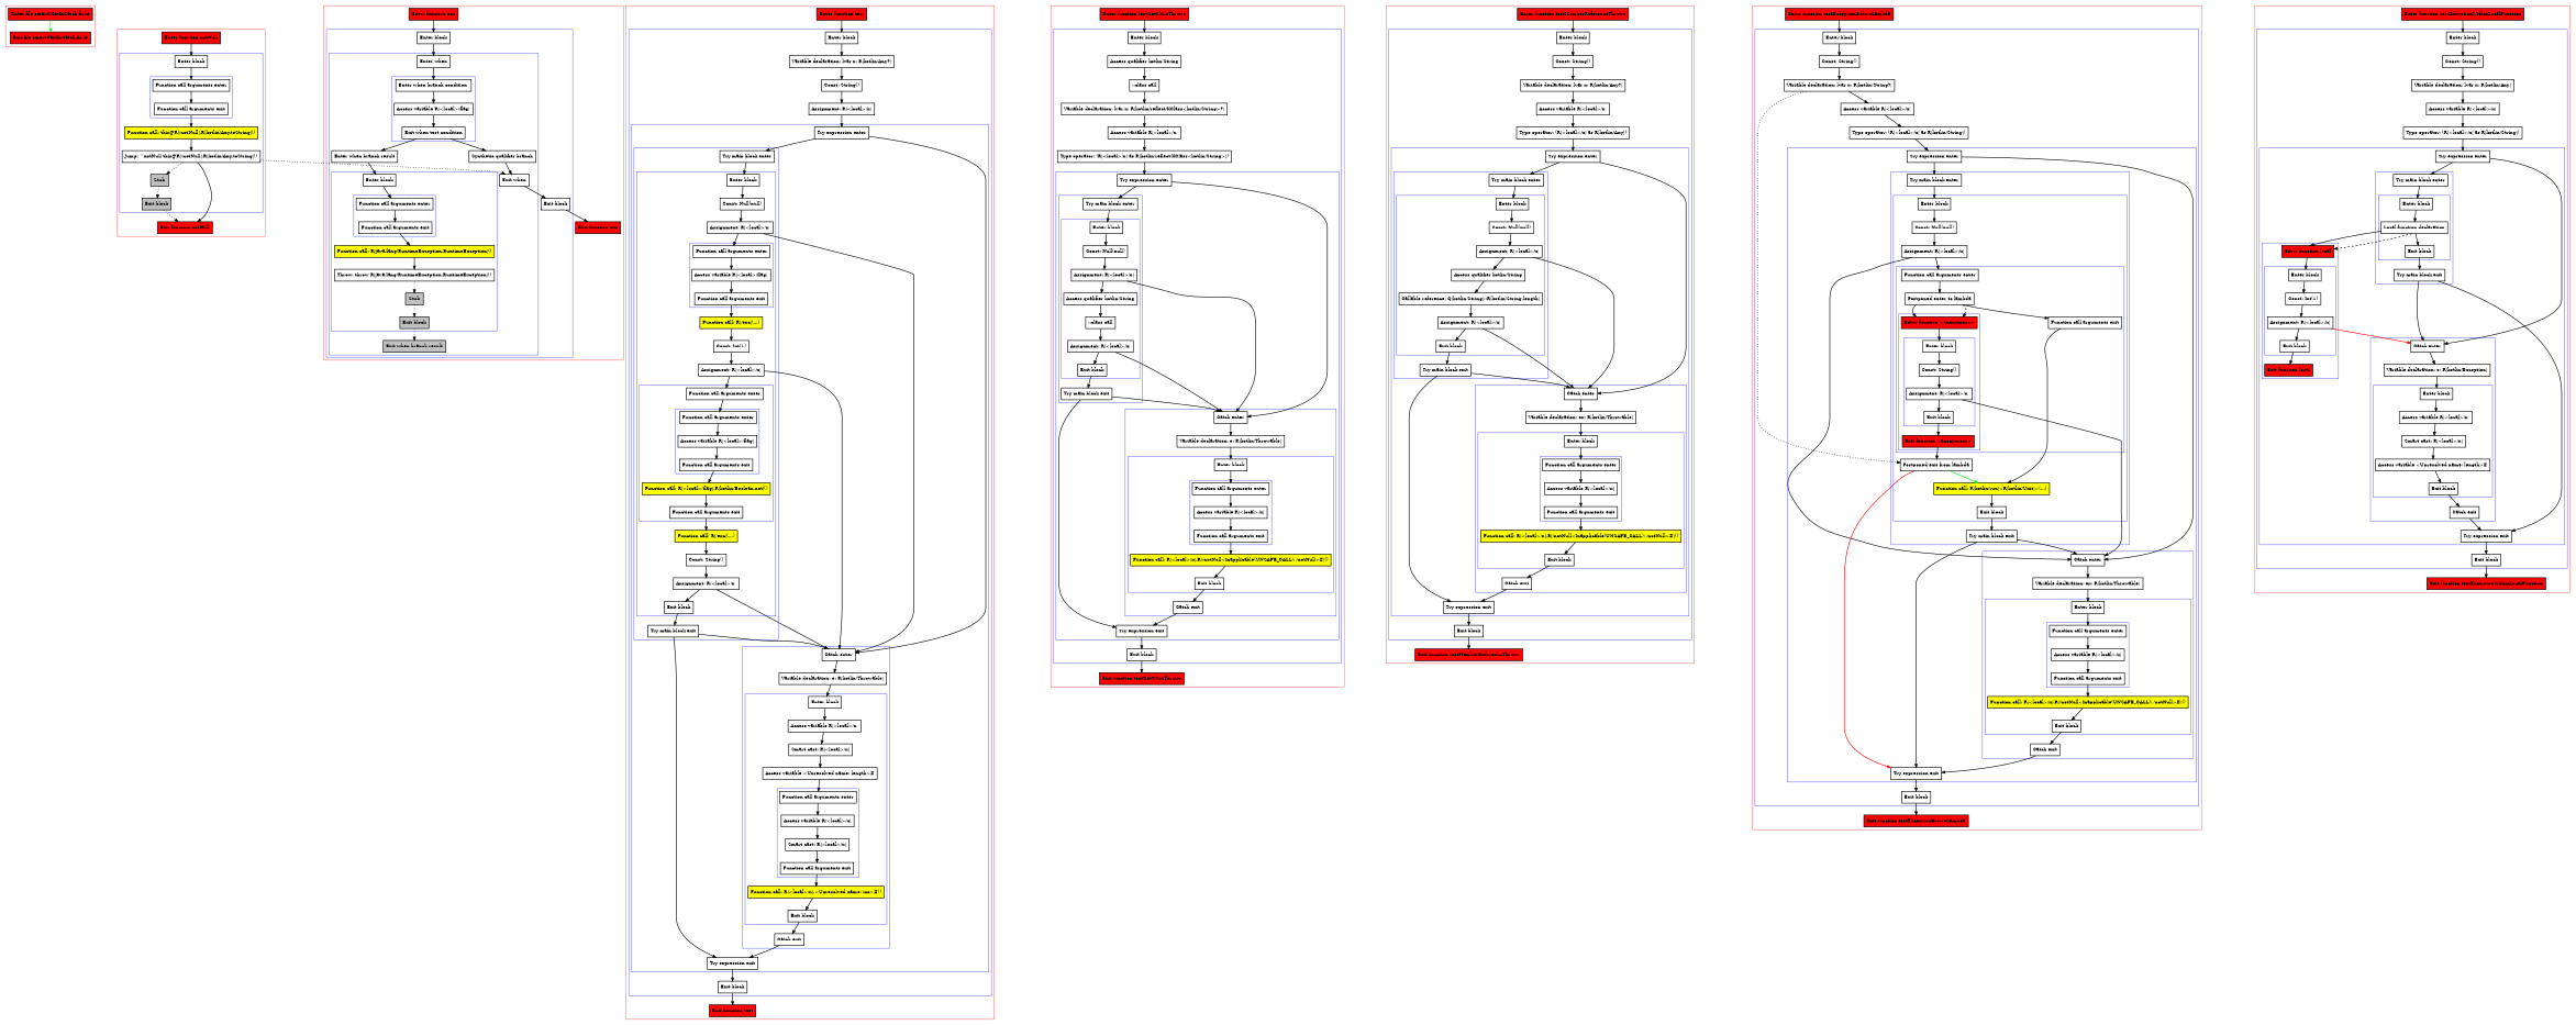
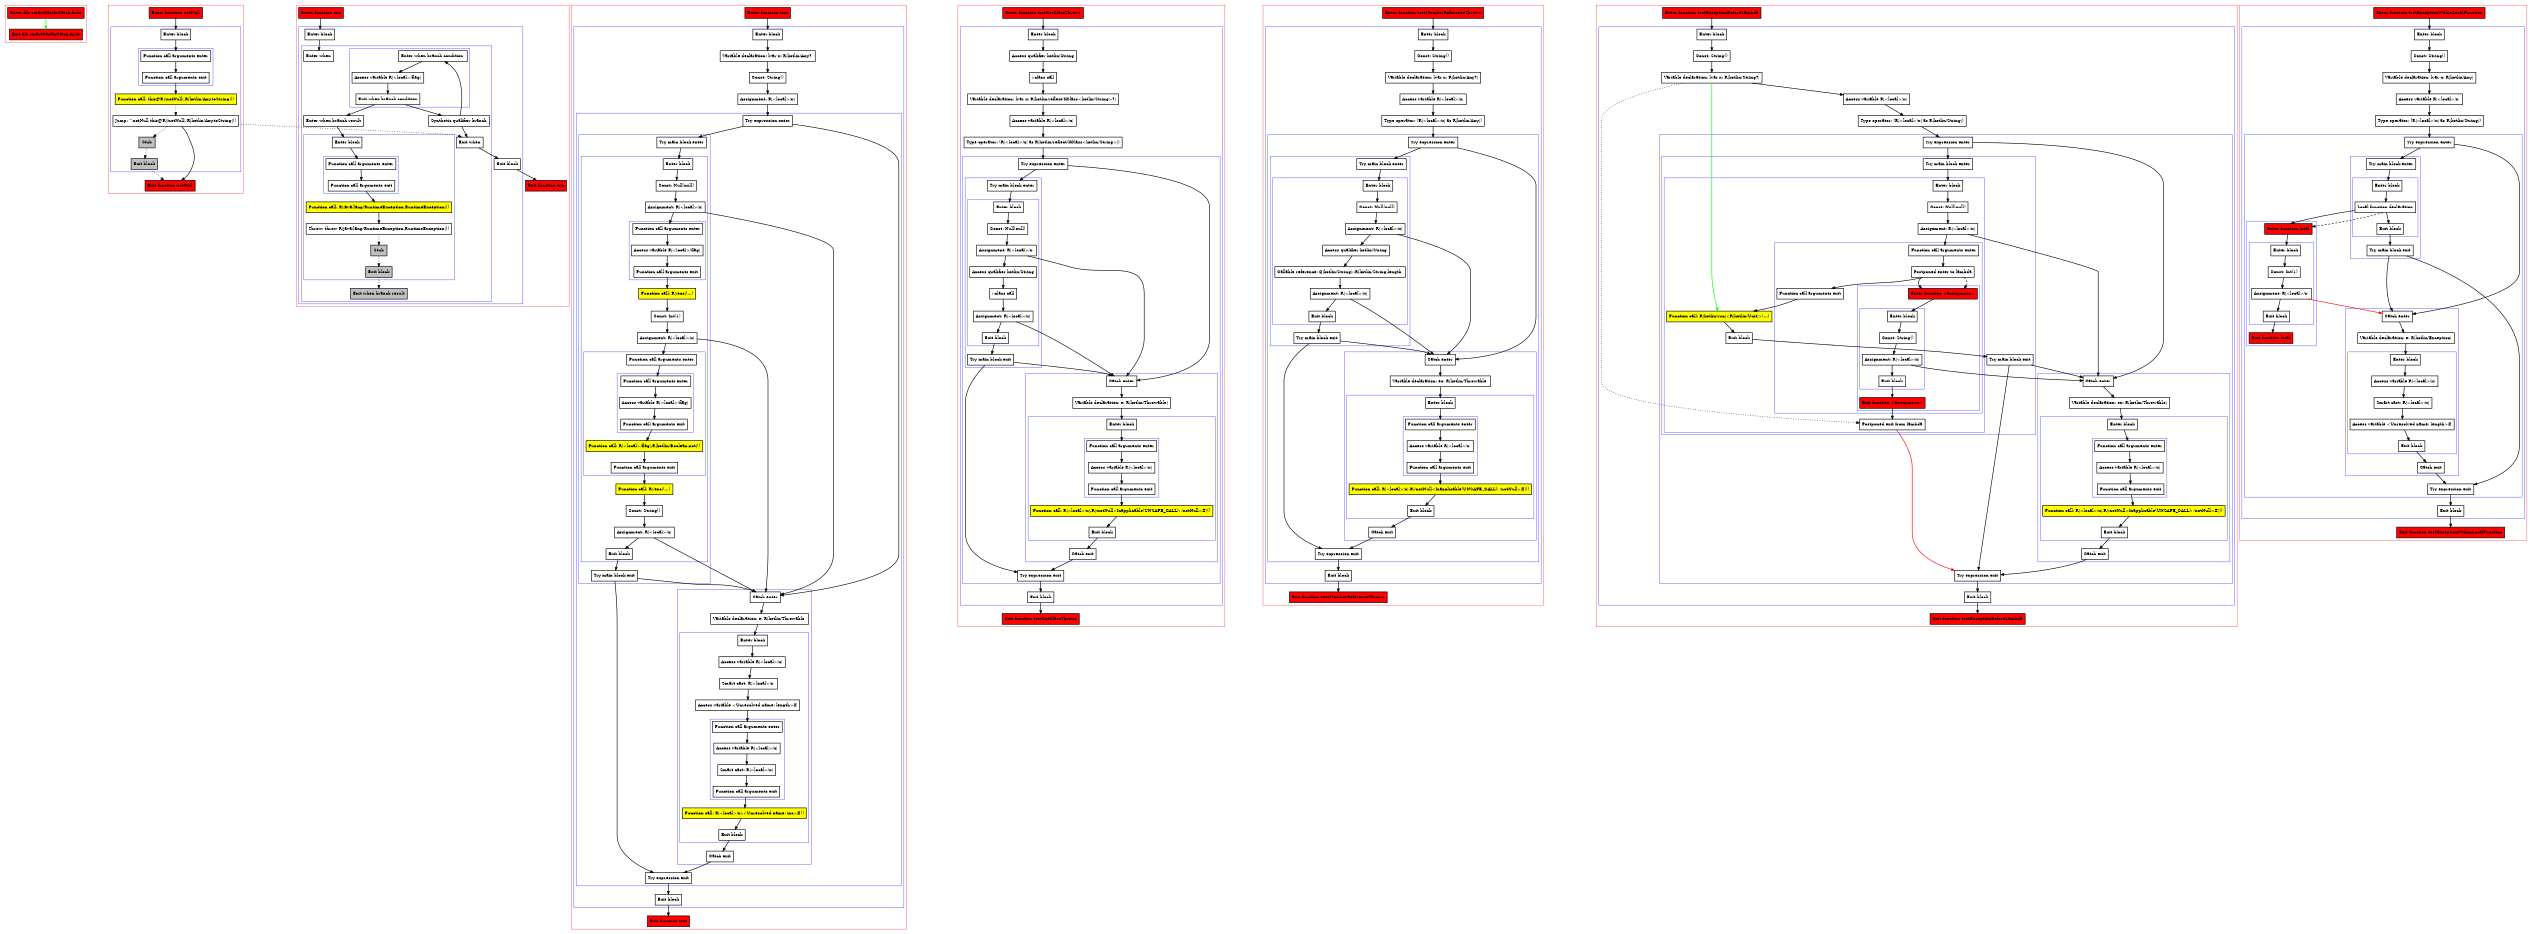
  digraph {
    nodesep=3
    node [penwidth=2 shape=box]
    edge [penwidth=2]
    n1 [fillcolor=red label="Enter file smartCastInCatch.fir.kt" style=filled]
    n2 [fillcolor=red label="Exit file smartCastInCatch.fir.kt" style=filled]
    n3 [label="Enter when branch condition "]
    n4 [label="Access variable R|<local>/flag|"]
-   n5 [label="Exit when test condition"]
+   n5 [label="Exit when branch condition"]
    n6 [label="Function call arguments enter"]
    n7 [label="Function call arguments exit"]
    n8 [label="Enter block"]
    n9 [fillcolor=yellow label="Function call: R|java/lang/RuntimeException.RuntimeException|()" style=filled]
    n10 [label="Throw: throw R|java/lang/RuntimeException.RuntimeException|()"]
    n11 [fillcolor=gray label=Stub style=filled]
    n12 [fillcolor=gray label="Exit block" style=filled]
    n13 [label="Enter when"]
    n14 [label="Synthetic qualifier branch"]
    n15 [label="Enter when branch result"]
    n16 [fillcolor=gray label="Exit when branch result" style=filled]
    n17 [label="Exit when"]
    n18 [label="Enter block"]
    n19 [label="Exit block"]
    n20 [fillcolor=red label="Enter function exc" style=filled]
    n21 [fillcolor=red label="Exit function exc" style=filled]
    n22 [label="Function call arguments enter"]
    n23 [label="Function call arguments exit"]
    n24 [label="Enter block"]
    n25 [fillcolor=yellow label="Function call: this@R|/notNull|.R|kotlin/Any.toString|()" style=filled]
    n26 [label="Jump: ^notNull this@R|/notNull|.R|kotlin/Any.toString|()"]
    n27 [fillcolor=gray label=Stub style=filled]
    n28 [fillcolor=gray label="Exit block" style=filled]
    n29 [fillcolor=red label="Enter function notNull" style=filled]
    n30 [fillcolor=red label="Exit function notNull" style=filled]
    n31 [label="Function call arguments enter"]
    n32 [label="Access variable R|<local>/flag|"]
    n33 [label="Function call arguments exit"]
    n34 [label="Function call arguments enter"]
    n35 [label="Access variable R|<local>/flag|"]
    n36 [label="Function call arguments exit"]
    n37 [label="Function call arguments enter"]
    n38 [fillcolor=yellow label="Function call: R|<local>/flag|.R|kotlin/Boolean.not|()" style=filled]
    n39 [label="Function call arguments exit"]
    n40 [label="Enter block"]
    n41 [label="Const: Null(null)"]
    n42 [label="Assignment: R|<local>/x|"]
    n43 [fillcolor=yellow label="Function call: R|/exc|(...)" style=filled]
    n44 [label="Const: Int(1)"]
    n45 [label="Assignment: R|<local>/x|"]
    n46 [fillcolor=yellow label="Function call: R|/exc|(...)" style=filled]
    n47 [label="Const: String()"]
    n48 [label="Assignment: R|<local>/x|"]
    n49 [label="Exit block"]
    n50 [label="Try main block enter"]
    n51 [label="Try main block exit"]
    n52 [label="Function call arguments enter"]
    n53 [label="Access variable R|<local>/x|"]
    n54 [label="Smart cast: R|<local>/x|"]
    n55 [label="Function call arguments exit"]
    n56 [label="Enter block"]
    n57 [label="Access variable R|<local>/x|"]
    n58 [label="Smart cast: R|<local>/x|"]
    n59 [label="Access variable <Unresolved name: length>#"]
    n60 [fillcolor=yellow label="Function call: R|<local>/x|.<Unresolved name: inc>#()" style=filled]
    n61 [label="Exit block"]
    n62 [label="Catch enter"]
    n63 [label="Variable declaration: e: R|kotlin/Throwable|"]
    n64 [label="Catch exit"]
    n65 [label="Try expression enter"]
    n66 [label="Try expression exit"]
    n67 [label="Enter block"]
    n68 [label="Variable declaration: lvar x: R|kotlin/Any?|"]
    n69 [label="Const: String()"]
    n70 [label="Assignment: R|<local>/x|"]
    n71 [label="Exit block"]
    n72 [fillcolor=red label="Enter function test" style=filled]
    n73 [fillcolor=red label="Exit function test" style=filled]
    n74 [label="Enter block"]
    n75 [label="Const: Null(null)"]
    n76 [label="Assignment: R|<local>/x|"]
    n77 [label="Access qualifier kotlin/String"]
    n78 [label="::class call"]
    n79 [label="Assignment: R|<local>/x|"]
    n80 [label="Exit block"]
    n81 [label="Try main block enter"]
    n82 [label="Try main block exit"]
    n83 [label="Function call arguments enter"]
    n84 [label="Access variable R|<local>/x|"]
    n85 [label="Function call arguments exit"]
    n86 [label="Enter block"]
    n87 [fillcolor=yellow label="Function call: R|<local>/x|.R|/notNull<Inapplicable(UNSAFE_CALL): /notNull>#|()" style=filled]
    n88 [label="Exit block"]
    n89 [label="Catch enter"]
    n90 [label="Variable declaration: e: R|kotlin/Throwable|"]
    n91 [label="Catch exit"]
    n92 [label="Try expression enter"]
    n93 [label="Try expression exit"]
    n94 [label="Enter block"]
    n95 [label="Access qualifier kotlin/String"]
    n96 [label="::class call"]
    n97 [label="Variable declaration: lvar x: R|kotlin/reflect/KClass<kotlin/String>?|"]
    n98 [label="Access variable R|<local>/x|"]
    n99 [label="Type operator: (R|<local>/x| as R|kotlin/reflect/KClass<kotlin/String>|)"]
    n100 [label="Exit block"]
    n101 [fillcolor=red label="Enter function testGetClassThrows" style=filled]
    n102 [fillcolor=red label="Exit function testGetClassThrows" style=filled]
    n103 [label="Enter block"]
    n104 [label="Const: Null(null)"]
    n105 [label="Assignment: R|<local>/x|"]
    n106 [label="Access qualifier kotlin/String"]
    n107 [label="Callable reference: Q|kotlin/String|::R|kotlin/String.length|"]
    n108 [label="Assignment: R|<local>/x|"]
    n109 [label="Exit block"]
    n110 [label="Try main block enter"]
    n111 [label="Try main block exit"]
    n112 [label="Function call arguments enter"]
    n113 [label="Access variable R|<local>/x|"]
    n114 [label="Function call arguments exit"]
    n115 [label="Enter block"]
    n116 [fillcolor=yellow label="Function call: R|<local>/x|.R|/notNull<Inapplicable(UNSAFE_CALL): /notNull>#|()" style=filled]
    n117 [label="Exit block"]
    n118 [label="Catch enter"]
    n119 [label="Variable declaration: ex: R|kotlin/Throwable|"]
    n120 [label="Catch exit"]
    n121 [label="Try expression enter"]
    n122 [label="Try expression exit"]
    n123 [label="Enter block"]
    n124 [label="Const: String()"]
    n125 [label="Variable declaration: lvar x: R|kotlin/Any?|"]
    n126 [label="Access variable R|<local>/x|"]
    n127 [label="Type operator: (R|<local>/x| as R|kotlin/Any|)"]
    n128 [label="Exit block"]
    n129 [fillcolor=red label="Enter function testMemberReferenceThrows" style=filled]
    n130 [fillcolor=red label="Exit function testMemberReferenceThrows" style=filled]
    n131 [label="Enter block"]
    n132 [label="Const: String()"]
    n133 [label="Assignment: R|<local>/x|"]
    n134 [label="Exit block"]
    n135 [fillcolor=red label="Enter function <anonymous>" style=filled]
    n136 [fillcolor=red label="Exit function <anonymous>" style=filled]
    n137 [label="Function call arguments enter"]
    n138 [label="Postponed enter to lambda"]
    n139 [label="Function call arguments exit"]
    n140 [label="Enter block"]
    n141 [label="Const: Null(null)"]
    n142 [label="Assignment: R|<local>/x|"]
    n143 [label="Postponed exit from lambda"]
    n144 [fillcolor=yellow label="Function call: R|kotlin/run|<R|kotlin/Unit|>(...)" style=filled]
    n145 [label="Exit block"]
    n146 [label="Try main block enter"]
    n147 [label="Try main block exit"]
    n148 [label="Function call arguments enter"]
    n149 [label="Access variable R|<local>/x|"]
    n150 [label="Function call arguments exit"]
    n151 [label="Enter block"]
    n152 [fillcolor=yellow label="Function call: R|<local>/x|.R|/notNull<Inapplicable(UNSAFE_CALL): /notNull>#|()" style=filled]
    n153 [label="Exit block"]
    n154 [label="Catch enter"]
    n155 [label="Variable declaration: ex: R|kotlin/Throwable|"]
    n156 [label="Catch exit"]
    n157 [label="Try expression enter"]
    n158 [label="Try expression exit"]
    n159 [label="Enter block"]
    n160 [label="Const: String()"]
    n161 [label="Variable declaration: lvar x: R|kotlin/String?|"]
    n162 [label="Access variable R|<local>/x|"]
    n163 [label="Type operator: (R|<local>/x| as R|kotlin/String|)"]
    n164 [label="Exit block"]
    n165 [fillcolor=red label="Enter function testExceptionBeforeLambda" style=filled]
    n166 [fillcolor=red label="Exit function testExceptionBeforeLambda" style=filled]
    n167 [label="Enter block"]
    n168 [label="Local function declaration"]
    n169 [label="Exit block"]
    n170 [label="Try main block enter"]
    n171 [label="Try main block exit"]
    n172 [label="Enter block"]
    n173 [label="Const: Int(1)"]
    n174 [label="Assignment: R|<local>/x|"]
    n175 [label="Exit block"]
    n176 [fillcolor=red label="Enter function local" style=filled]
    n177 [fillcolor=red label="Exit function local" style=filled]
    n178 [label="Enter block"]
    n179 [label="Access variable R|<local>/x|"]
    n180 [label="Smart cast: R|<local>/x|"]
    n181 [label="Access variable <Unresolved name: length>#"]
    n182 [label="Exit block"]
    n183 [label="Catch enter"]
    n184 [label="Variable declaration: e: R|kotlin/Exception|"]
    n185 [label="Catch exit"]
    n186 [label="Try expression enter"]
    n187 [label="Try expression exit"]
    n188 [label="Enter block"]
    n189 [label="Const: String()"]
    n190 [label="Variable declaration: lvar x: R|kotlin/Any|"]
    n191 [label="Access variable R|<local>/x|"]
    n192 [label="Type operator: (R|<local>/x| as R|kotlin/String|)"]
    n193 [label="Exit block"]
    n194 [fillcolor=red label="Enter function testExceptionWithinLocalFunction" style=filled]
    n195 [fillcolor=red label="Exit function testExceptionWithinLocalFunction" style=filled]
    subgraph cluster_1 {
      color=red
      n1
      n2
    }
    subgraph cluster_2 {
      color=red
      n20
      n21
      subgraph cluster_3 {
        color=blue
        n18
        n19
        subgraph cluster_4 {
          color=blue
          n13
          n14
          n15
          n16
          n17
          subgraph cluster_5 {
            color=blue
            n3
            n4
            n5
          }
          subgraph cluster_6 {
            color=blue
            n8
            n9
            n10
            n11
            n12
            subgraph cluster_7 {
              color=blue
              n6
              n7
            }
          }
        }
      }
    }
    subgraph cluster_8 {
      color=red
      n29
      n30
      subgraph cluster_9 {
        color=blue
        n24
        n25
        n26
        n27
        n28
        subgraph cluster_10 {
          color=blue
          n22
          n23
        }
      }
    }
    subgraph cluster_11 {
      color=red
      n72
      n73
      subgraph cluster_12 {
        color=blue
        n67
        n68
        n69
        n70
        n71
        subgraph cluster_13 {
          color=blue
          n65
          n66
          subgraph cluster_14 {
            color=blue
            n50
            n51
            subgraph cluster_15 {
              color=blue
              n40
              n41
              n42
              n43
              n44
              n45
              n46
              n47
              n48
              n49
              subgraph cluster_16 {
                color=blue
                n31
                n32
                n33
              }
              subgraph cluster_17 {
                color=blue
                n37
                n38
                n39
                subgraph cluster_18 {
                  color=blue
                  n34
                  n35
                  n36
                }
              }
            }
          }
          subgraph cluster_19 {
            color=blue
            n62
            n63
            n64
            subgraph cluster_20 {
              color=blue
              n56
              n57
              n58
              n59
              n60
              n61
              subgraph cluster_21 {
                color=blue
                n52
                n53
                n54
                n55
              }
            }
          }
        }
      }
    }
    subgraph cluster_22 {
      color=red
      n101
      n102
      subgraph cluster_23 {
        color=blue
        n94
        n95
        n96
        n97
        n98
        n99
        n100
        subgraph cluster_24 {
          color=blue
          n92
          n93
          subgraph cluster_25 {
            color=blue
            n81
            n82
            subgraph cluster_26 {
              color=blue
              n74
              n75
              n76
              n77
              n78
              n79
              n80
            }
          }
          subgraph cluster_27 {
            color=blue
            n89
            n90
            n91
            subgraph cluster_28 {
              color=blue
              n86
              n87
              n88
              subgraph cluster_29 {
                color=blue
                n83
                n84
                n85
              }
            }
          }
        }
      }
    }
    subgraph cluster_30 {
      color=red
      n129
      n130
      subgraph cluster_31 {
        color=blue
        n123
        n124
        n125
        n126
        n127
        n128
        subgraph cluster_32 {
          color=blue
          n121
          n122
          subgraph cluster_33 {
            color=blue
            n110
            n111
            subgraph cluster_34 {
              color=blue
              n103
              n104
              n105
              n106
              n107
              n108
              n109
            }
          }
          subgraph cluster_35 {
            color=blue
            n118
            n119
            n120
            subgraph cluster_36 {
              color=blue
              n115
              n116
              n117
              subgraph cluster_37 {
                color=blue
                n112
                n113
                n114
              }
            }
          }
        }
      }
    }
    subgraph cluster_38 {
      color=red
      n165
      n166
      subgraph cluster_39 {
        color=blue
        n159
        n160
        n161
        n162
        n163
        n164
        subgraph cluster_40 {
          color=blue
          n157
          n158
          subgraph cluster_41 {
            color=blue
            n146
            n147
            subgraph cluster_42 {
              color=blue
              n140
              n141
              n142
              n143
              n144
              n145
              subgraph cluster_43 {
                color=blue
                n137
                n138
                n139
                subgraph cluster_44 {
                  color=blue
                  n135
                  n136
                  subgraph cluster_45 {
                    color=blue
                    n131
                    n132
                    n133
                    n134
                  }
                }
              }
            }
          }
          subgraph cluster_46 {
            color=blue
            n154
            n155
            n156
            subgraph cluster_47 {
              color=blue
              n151
              n152
              n153
              subgraph cluster_48 {
                color=blue
                n148
                n149
                n150
              }
            }
          }
        }
      }
    }
    subgraph cluster_49 {
      color=red
      n194
      n195
      subgraph cluster_50 {
        color=blue
        n188
        n189
        n190
        n191
        n192
        n193
        subgraph cluster_51 {
          color=blue
          n186
          n187
          subgraph cluster_52 {
            color=blue
            n170
            n171
            subgraph cluster_53 {
              color=blue
              n167
              n168
              n169
            }
          }
          subgraph cluster_54 {
            color=blue
            n176
            n177
            subgraph cluster_55 {
              color=blue
              n172
              n173
              n174
              n175
            }
          }
          subgraph cluster_56 {
            color=blue
            n183
            n184
            n185
            subgraph cluster_57 {
              color=blue
              n178
              n179
              n180
              n181
              n182
            }
          }
        }
      }
    }
    n1 -> n2 [color=green]
    n3 -> n4
    n4 -> n5
    n5 -> n14
    n5 -> n15
    n6 -> n7
    n7 -> n9
    n8 -> n6
    n9 -> n10
    n10 -> n11 [style=dotted]
    n11 -> n12 [style=dotted]
    n12 -> n16 [style=dotted]
-   n13 -> n3
+   n14 -> n3
    n14 -> n17
    n15 -> n8
    n17 -> n19
    n18 -> n13
    n19 -> n21
    n20 -> n18
    n22 -> n23
    n23 -> n25
    n24 -> n22
-   n25 -> n26
+   n25 -> n26 [style=dotted]
    n26 -> n17 [style=dotted]
    n26 -> n27 [style=dotted]
    n26 -> n30
    n27 -> n28 [style=dotted]
    n28 -> n30 [style=dotted]
    n29 -> n24
    n31 -> n32
    n32 -> n33
    n33 -> n43
    n34 -> n35
    n35 -> n36
    n36 -> n38
    n37 -> n34
    n38 -> n39
    n39 -> n46
    n40 -> n41
    n41 -> n42
    n42 -> n31
    n42 -> n62
    n43 -> n44
    n44 -> n45
    n45 -> n37
    n45 -> n62
    n46 -> n47
    n47 -> n48
    n48 -> n49
    n48 -> n62
    n49 -> n51
    n50 -> n40
    n51 -> n62
    n51 -> n66
    n52 -> n53
    n53 -> n54
    n54 -> n55
    n55 -> n60
    n56 -> n57
    n57 -> n58
    n58 -> n59
    n59 -> n52
    n60 -> n61
    n61 -> n64
    n62 -> n63
    n63 -> n56
    n64 -> n66
    n65 -> n50
    n65 -> n62
    n66 -> n71
    n67 -> n68
    n68 -> n69
    n69 -> n70
    n70 -> n65
    n71 -> n73
    n72 -> n67
    n74 -> n75
    n75 -> n76
    n76 -> n77
    n76 -> n89
    n77 -> n78
    n78 -> n79
    n79 -> n80
    n79 -> n89
    n80 -> n82
    n81 -> n74
    n82 -> n89
    n82 -> n93
    n83 -> n84
    n84 -> n85
    n85 -> n87
    n86 -> n83
    n87 -> n88
    n88 -> n91
    n89 -> n90
    n90 -> n86
    n91 -> n93
    n92 -> n81
    n92 -> n89
    n93 -> n100
    n94 -> n95
    n95 -> n96
    n96 -> n97
    n97 -> n98
    n98 -> n99
    n99 -> n92
    n100 -> n102
    n101 -> n94
    n103 -> n104
    n104 -> n105
    n105 -> n106
    n105 -> n118
    n106 -> n107
    n107 -> n108
    n108 -> n109
    n108 -> n118
    n109 -> n111
    n110 -> n103
    n111 -> n118
    n111 -> n122
    n112 -> n113
    n113 -> n114
    n114 -> n116
    n115 -> n112
    n116 -> n117
    n117 -> n120
    n118 -> n119
    n119 -> n115
    n120 -> n122
    n121 -> n110
    n121 -> n118
    n122 -> n128
    n123 -> n124
    n124 -> n125
    n125 -> n126
    n126 -> n127
    n127 -> n121
    n128 -> n130
    n129 -> n123
    n131 -> n132
    n132 -> n133
    n133 -> n134
    n133 -> n154
    n134 -> n136
    n135 -> n131
    n136 -> n143
    n137 -> n138
    n138 -> n135
    n138 -> n135 [style=dashed]
    n138 -> n139
    n139 -> n144
    n140 -> n141
    n141 -> n142
    n142 -> n137
    n142 -> n154
-   n143 -> n144 [color=green]
+   n161 -> n144 [color=green]
    n143 -> n158 [color=red]
    n144 -> n145
    n145 -> n147
    n146 -> n140
    n147 -> n154
    n147 -> n158
    n148 -> n149
    n149 -> n150
    n150 -> n152
    n151 -> n148
    n152 -> n153
    n153 -> n156
    n154 -> n155
    n155 -> n151
    n156 -> n158
    n157 -> n146
    n157 -> n154
    n158 -> n164
    n159 -> n160
    n160 -> n161
    n161 -> n143 [style=dotted]
    n161 -> n162
    n162 -> n163
    n163 -> n157
    n164 -> n166
    n165 -> n159
    n167 -> n168
    n168 -> n169
    n168 -> n176
    n168 -> n176 [style=dashed]
    n169 -> n171
    n170 -> n167
    n171 -> n183
    n171 -> n187
    n172 -> n173
    n173 -> n174
    n174 -> n175
    n174 -> n183 [color=red]
    n175 -> n177
    n176 -> n172
    n178 -> n179
    n179 -> n180
    n180 -> n181
    n181 -> n182
    n182 -> n185
    n183 -> n184
    n184 -> n178
    n185 -> n187
    n186 -> n170
    n186 -> n183
    n187 -> n193
    n188 -> n189
    n189 -> n190
    n190 -> n191
    n191 -> n192
    n192 -> n186
    n193 -> n195
    n194 -> n188
  }
